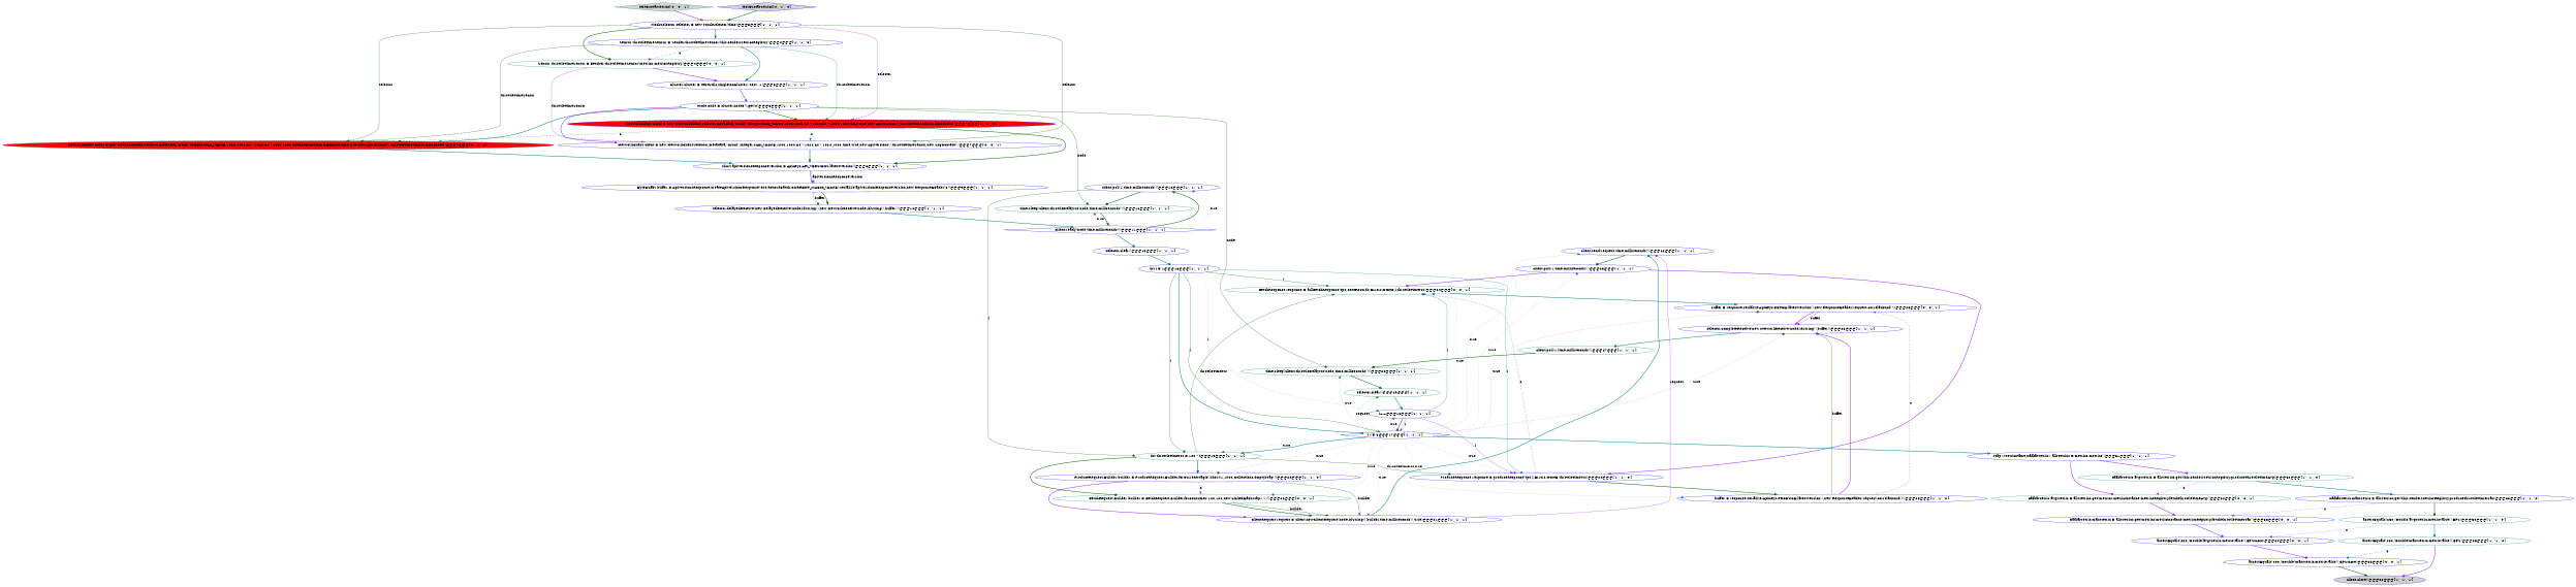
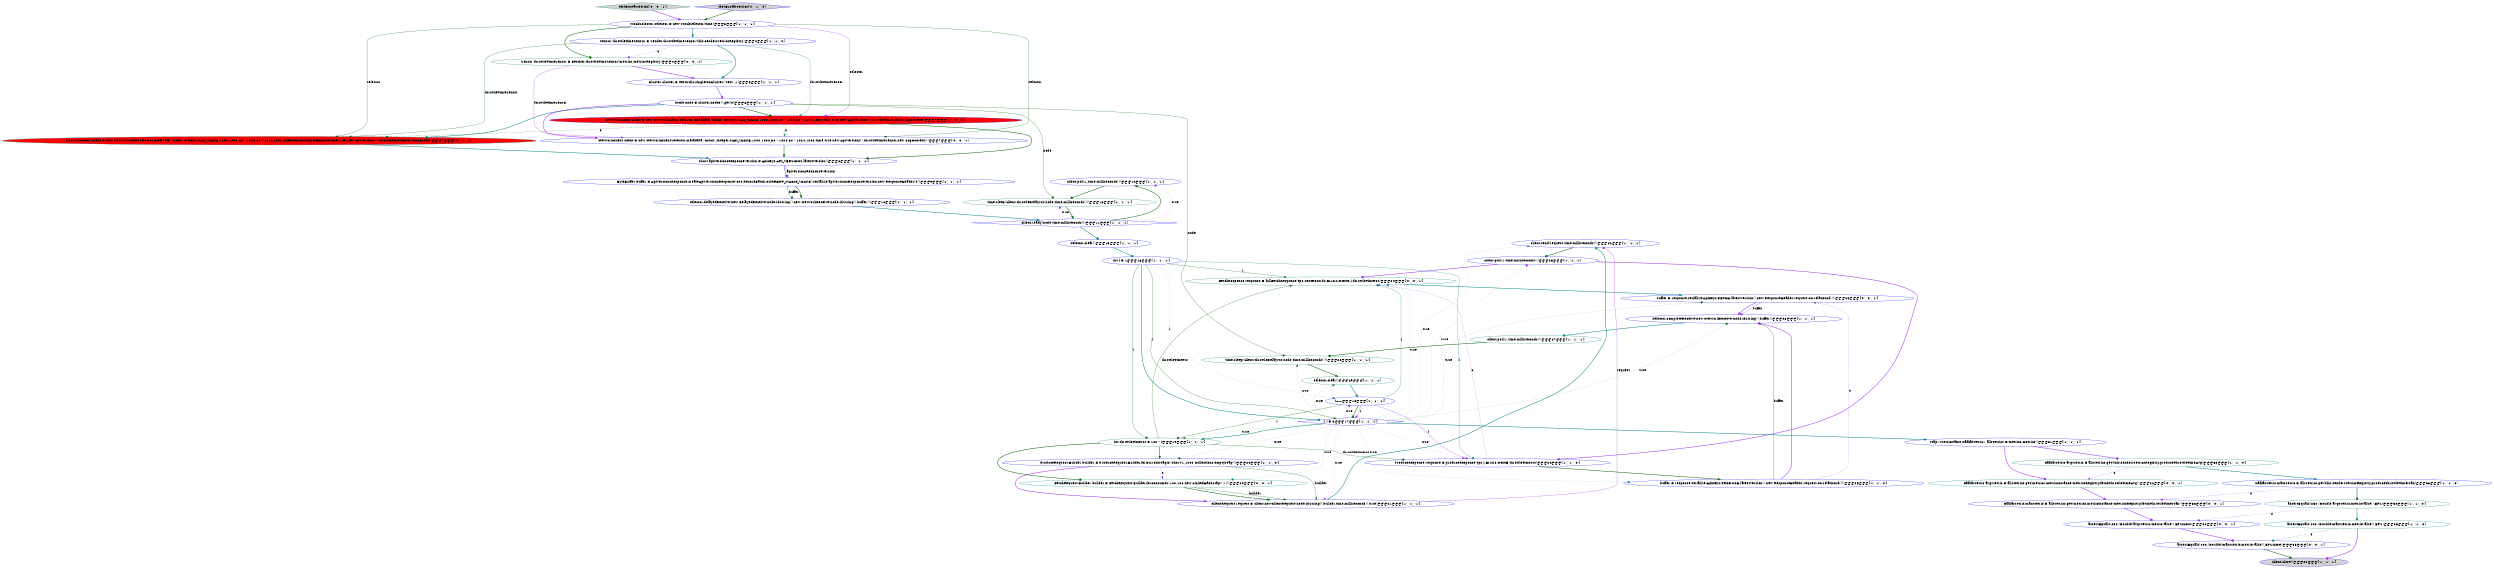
  digraph {
    node [color=blue fillcolor=white shape=ellipse style=filled]
    edge [arrowhead=normal color=darkgreen style=bold]
    n1 [label="client.send(request,time.milliseconds())@@@22@@@['1', '1', '1']"]
    n2 [label="client.poll(1,time.milliseconds())@@@23@@@['1', '1', '1']"]
    n3 [color=teal label="FetchResponse response = fullFetchResponse(tp0,nextRecords,Errors.NONE,i,throttleTimeMs)@@@24@@@['0', '0', '1']"]
    n4 [label="ProduceResponse response = produceResponse(tp0,i,Errors.NONE,throttleTimeMs)@@@24@@@['1', '1', '0']"]
    n5 [label="i <= 3@@@17@@@['1', '1', '1']" shape=diamond]
    n6 [label="Map<MetricName,KafkaMetric> allMetrics = metrics.metrics()@@@31@@@['1', '1', '1']"]
    n7 [label="buffer = response.serialize(ApiKeys.PRODUCE.latestVersion(),new ResponseHeader(request.correlationId()))@@@25@@@['1', '1', '0']"]
    n8 [label="i++@@@18@@@['1', '1', '1']"]
    n9 [color=teal label="selector.clear()@@@29@@@['1', '1', '1']"]
    n10 [label="selector.completeReceive(new NetworkReceive(node.idString(),buffer))@@@26@@@['1', '1', '1']"]
    n11 [label="ProduceRequest.Builder builder = ProduceRequest.Builder.forCurrentMagic((short)1,1000,Collections.emptyMap())@@@20@@@['1', '1', '0']"]
    n12 [color=teal label="FetchRequest.Builder builder = FetchRequest.Builder.forConsumer(100,100,new LinkedHashMap<>())@@@20@@@['0', '0', '1']"]
    n13 [color=teal label="time.sleep(client.throttleDelayMs(node,time.milliseconds()))@@@28@@@['1', '1', '1']"]
    n14 [color=teal label="int throttleTimeMs = 100 * i@@@19@@@['1', '1', '1']"]
    n15 [label="buffer = response.serialize(ApiKeys.FETCH.latestVersion(),new ResponseHeader(request.correlationId()))@@@25@@@['0', '0', '1']"]
    n16 [label="ClientRequest request = client.newClientRequest(node.idString(),builder,time.milliseconds(),true)@@@21@@@['1', '1', '1']"]
    n17 [color=teal label="KafkaMetric avgMetric = allMetrics.get(metrics.metricInstance(metricsRegistry.fetchThrottleTimeAvg))@@@32@@@['0', '0', '1']"]
    n18 [color=teal label="KafkaMetric avgMetric = allMetrics.get(this.senderMetricsRegistry.produceThrottleTimeAvg)@@@32@@@['1', '1', '0']"]
    n19 [color=teal label="client.poll(1,time.milliseconds())@@@27@@@['1', '1', '1']"]
    n20 [label="KafkaMetric maxMetric = allMetrics.get(metrics.metricInstance(metricsRegistry.fetchThrottleTimeMax))@@@33@@@['0', '0', '1']"]
    n21 [label="KafkaMetric maxMetric = allMetrics.get(this.senderMetricsRegistry.produceThrottleTimeMax)@@@33@@@['1', '1', '0']"]
    n22 [label="!client.ready(node,time.milliseconds())@@@11@@@['1', '1', '1']" shape=diamond]
    n23 [label="selector.clear()@@@15@@@['1', '1', '1']"]
    n24 [label="client.poll(1,time.milliseconds())@@@12@@@['1', '1', '1']"]
    n25 [color=teal label="time.sleep(client.throttleDelayMs(node,time.milliseconds()))@@@13@@@['1', '1', '1']"]
    n26 [label="int i = 1@@@16@@@['1', '1', '1']"]
    n27 [label="assertEquals(250,(Double)avgMetric.metricValue(),EPSILON)@@@34@@@['0', '0', '1']"]
    n28 [label="assertEquals(400,(Double)maxMetric.metricValue(),EPSILON)@@@35@@@['0', '0', '1']"]
    n29 [color=teal fillcolor=lightgray label="testQuotaMetrics['0', '0', '1']" shape=diamond]
    n30 [label="MockSelector selector = new MockSelector(time)@@@3@@@['1', '1', '1']"]
    n31 [label="Sensor throttleTimeSensor = Sender.throttleTimeSensor(this.senderMetricsRegistry)@@@4@@@['1', '1', '0']"]
    n32 [color=teal fillcolor=red label="NetworkClient client = new NetworkClient(selector,metadata,\"mock\",Integer.MAX_VALUE,1000,1000,64 * 1024,64 * 1024,1000,ClientDnsLookup.DEFAULT,time,true,new ApiVersions(),throttleTimeSensor,logContext)@@@7@@@['0', '1', '0']"]
    n33 [color=teal label="Sensor throttleTimeSensor = Fetcher.throttleTimeSensor(metrics,metricsRegistry)@@@4@@@['0', '0', '1']"]
    n34 [fillcolor=red label="NetworkClient client = new NetworkClient(selector,metadata,\"mock\",Integer.MAX_VALUE,1000,1000,64 * 1024,64 * 1024,1000,time,true,new ApiVersions(),throttleTimeSensor,logContext)@@@7@@@['1', '0', '0']"]
    n35 [label="NetworkClient client = new NetworkClient(selector,metadata,\"mock\",Integer.MAX_VALUE,1000,1000,64 * 1024,64 * 1024,1000,time,true,new ApiVersions(),throttleTimeSensor,new LogContext())@@@7@@@['0', '0', '1']"]
    n36 [fillcolor=lightgray label="client.close()@@@36@@@['1', '1', '1']"]
    n37 [label="selector.delayedReceive(new DelayedReceive(node.idString(),new NetworkReceive(node.idString(),buffer)))@@@10@@@['1', '1', '1']"]
    n38 [label="Cluster cluster = TestUtils.singletonCluster(\"test\",1)@@@5@@@['1', '1', '1']"]
    n39 [label="Node node = cluster.nodes().get(0)@@@6@@@['1', '1', '1']"]
    n40 [color=teal label="assertEquals(250,(Double)avgMetric.metricValue(),EPS)@@@34@@@['1', '1', '0']"]
    n41 [color=teal label="assertEquals(400,(Double)maxMetric.metricValue(),EPS)@@@35@@@['1', '1', '0']"]
    n42 [label="short apiVersionsResponseVersion = ApiKeys.API_VERSIONS.latestVersion()@@@8@@@['1', '1', '1']"]
    n43 [label="ByteBuffer buffer = ApiVersionsResponse.createApiVersionsResponse(400,RecordBatch.CURRENT_MAGIC_VALUE).serialize(apiVersionsResponseVersion,new ResponseHeader(0))@@@9@@@['1', '1', '1']"]
    n44 [fillcolor=lightgray label="testQuotaMetrics['0', '1', '0']" shape=diamond]
    n1 -> n2 [arrowhead=dot]
    n2 -> n3 [arrowhead=dot color=purple]
    n2 -> n4 [color=purple]
    n3 -> n15 [color=teal]
    n4 -> n3 [arrowhead=dot color=purple label=0 style=dashed]
    n4 -> n7
    n5 -> n1 [color=teal label=true style=dotted]
    n5 -> n2 [arrowhead=dot color=purple label=true style=dotted]
    n5 -> n3 [arrowhead=dot color=teal label=true style=dotted]
    n5 -> n4 [color=purple label=true style=dotted]
    n5 -> n6 [color=teal]
    n5 -> n7 [arrowhead=dot color=teal label=true style=dotted]
    n5 -> n8 [arrowhead=dot color=purple label=true style=dotted]
-   n5 -> n9 [label=request style=dotted]
+   n5 -> n9 [label=true style=dotted]
    n5 -> n10 [arrowhead=dot label=true style=dotted]
    n5 -> n11 [arrowhead=dot label=true style=dotted]
    n5 -> n12 [arrowhead=dot color=teal label=true style=dotted]
    n5 -> n13 [label=true style=dotted]
    n5 -> n14 [label=true style=dotted]
    n5 -> n14 [color=teal]
    n5 -> n15 [arrowhead=dot label=true style=dotted]
    n5 -> n16 [color=purple label=true style=dotted]
    n6 -> n17 [arrowhead=dot color=purple]
    n6 -> n18 [arrowhead=dot color=purple]
    n7 -> n10 [label=buffer style=solid]
    n7 -> n10 [arrowhead=dot color=purple]
    n7 -> n15 [color=purple label=0 style=dashed]
    n8 -> n3 [arrowhead=dot color=teal label=i style=solid]
    n8 -> n4 [arrowhead=dot color=purple label=i style=solid]
    n8 -> n5 [color=purple label=i style=solid]
    n8 -> n5 [arrowhead=dot]
-   n24 -> n14 [arrowhead=dot label=i style=solid]
+   n8 -> n14 [arrowhead=dot label=i style=solid]
    n9 -> n8 [color=teal]
    n10 -> n19 [arrowhead=dot color=teal]
    n11 -> n12 [color=purple label=0 style=dashed]
    n11 -> n16 [color=purple]
    n11 -> n16 [label=builder style=solid]
    n12 -> n16
    n12 -> n16 [label=builder style=solid]
    n13 -> n9
    n14 -> n3 [label=throttleTimeMs style=solid]
    n14 -> n4 [arrowhead=dot label=throttleTimeMs style=solid]
    n14 -> n11
    n14 -> n12 [arrowhead=dot]
    n15 -> n10 [arrowhead=dot color=purple label=buffer style=solid]
    n15 -> n10 [color=purple]
    n16 -> n1 [arrowhead=dot color=teal]
    n16 -> n1 [arrowhead=dot color=purple label=request style=solid]
    n17 -> n20 [color=purple]
    n18 -> n17 [color=purple label=0 style=dashed]
    n18 -> n21 [color=teal]
    n19 -> n13 [arrowhead=dot]
    n20 -> n27 [arrowhead=dot color=purple]
    n21 -> n20 [color=purple label=0 style=dashed]
    n21 -> n40 [arrowhead=dot]
    n22 -> n23 [arrowhead=dot color=teal]
    n22 -> n24 [arrowhead=dot color=purple label=true style=dotted]
    n22 -> n24
    n22 -> n25 [arrowhead=dot color=purple label=true style=dotted]
    n23 -> n26 [arrowhead=dot color=teal]
    n24 -> n25 [arrowhead=dot]
    n25 -> n22
    n26 -> n3 [label=i style=solid]
    n26 -> n4 [arrowhead=dot color=teal label=i style=solid]
    n26 -> n5 [label=i style=solid]
    n26 -> n5 [arrowhead=dot color=teal]
    n26 -> n8 [arrowhead=dot color=teal label=i style=dotted]
    n26 -> n14 [arrowhead=dot label=i style=solid]
    n27 -> n28 [arrowhead=dot color=purple]
    n28 -> n36
    n29 -> n30 [color=purple]
    n30 -> n31 [color=teal]
    n30 -> n32 [label=selector style=solid]
    n30 -> n33 [arrowhead=dot]
    n30 -> n34 [color=purple label=selector style=solid]
    n30 -> n35 [label=selector style=solid]
    n31 -> n32 [label=throttleTimeSensor style=solid]
    n31 -> n33 [arrowhead=dot color=purple label=0 style=dashed]
    n31 -> n34 [color=teal label=throttleTimeSensor style=solid]
    n31 -> n38 [color=teal]
    n32 -> n42 [color=teal]
    n33 -> n35 [color=purple label=throttleTimeSensor style=solid]
    n33 -> n38 [color=purple]
    n34 -> n32 [arrowhead=dot label=0 style=dashed]
    n34 -> n35 [color=teal label=0 style=dashed]
    n34 -> n42
    n35 -> n42
    n37 -> n22 [color=teal]
    n38 -> n39 [color=purple]
    n39 -> n13 [arrowhead=dot label="node" style=solid]
    n39 -> n25 [arrowhead=dot label="node" style=solid]
    n39 -> n32 [arrowhead=dot color=teal]
    n39 -> n34 [arrowhead=dot]
    n39 -> n35 [arrowhead=dot color=purple]
    n40 -> n27 [arrowhead=dot color=purple label=0 style=dashed]
    n40 -> n41 [arrowhead=dot color=teal]
    n41 -> n28 [arrowhead=dot color=teal label=0 style=dashed]
    n41 -> n36 [arrowhead=dot color=purple]
    n42 -> n43 [color=purple]
    n42 -> n43 [color=teal label=apiVersionsResponseVersion style=solid]
    n43 -> n37 [arrowhead=dot label=buffer style=solid]
    n43 -> n37
    n44 -> n30
  }
